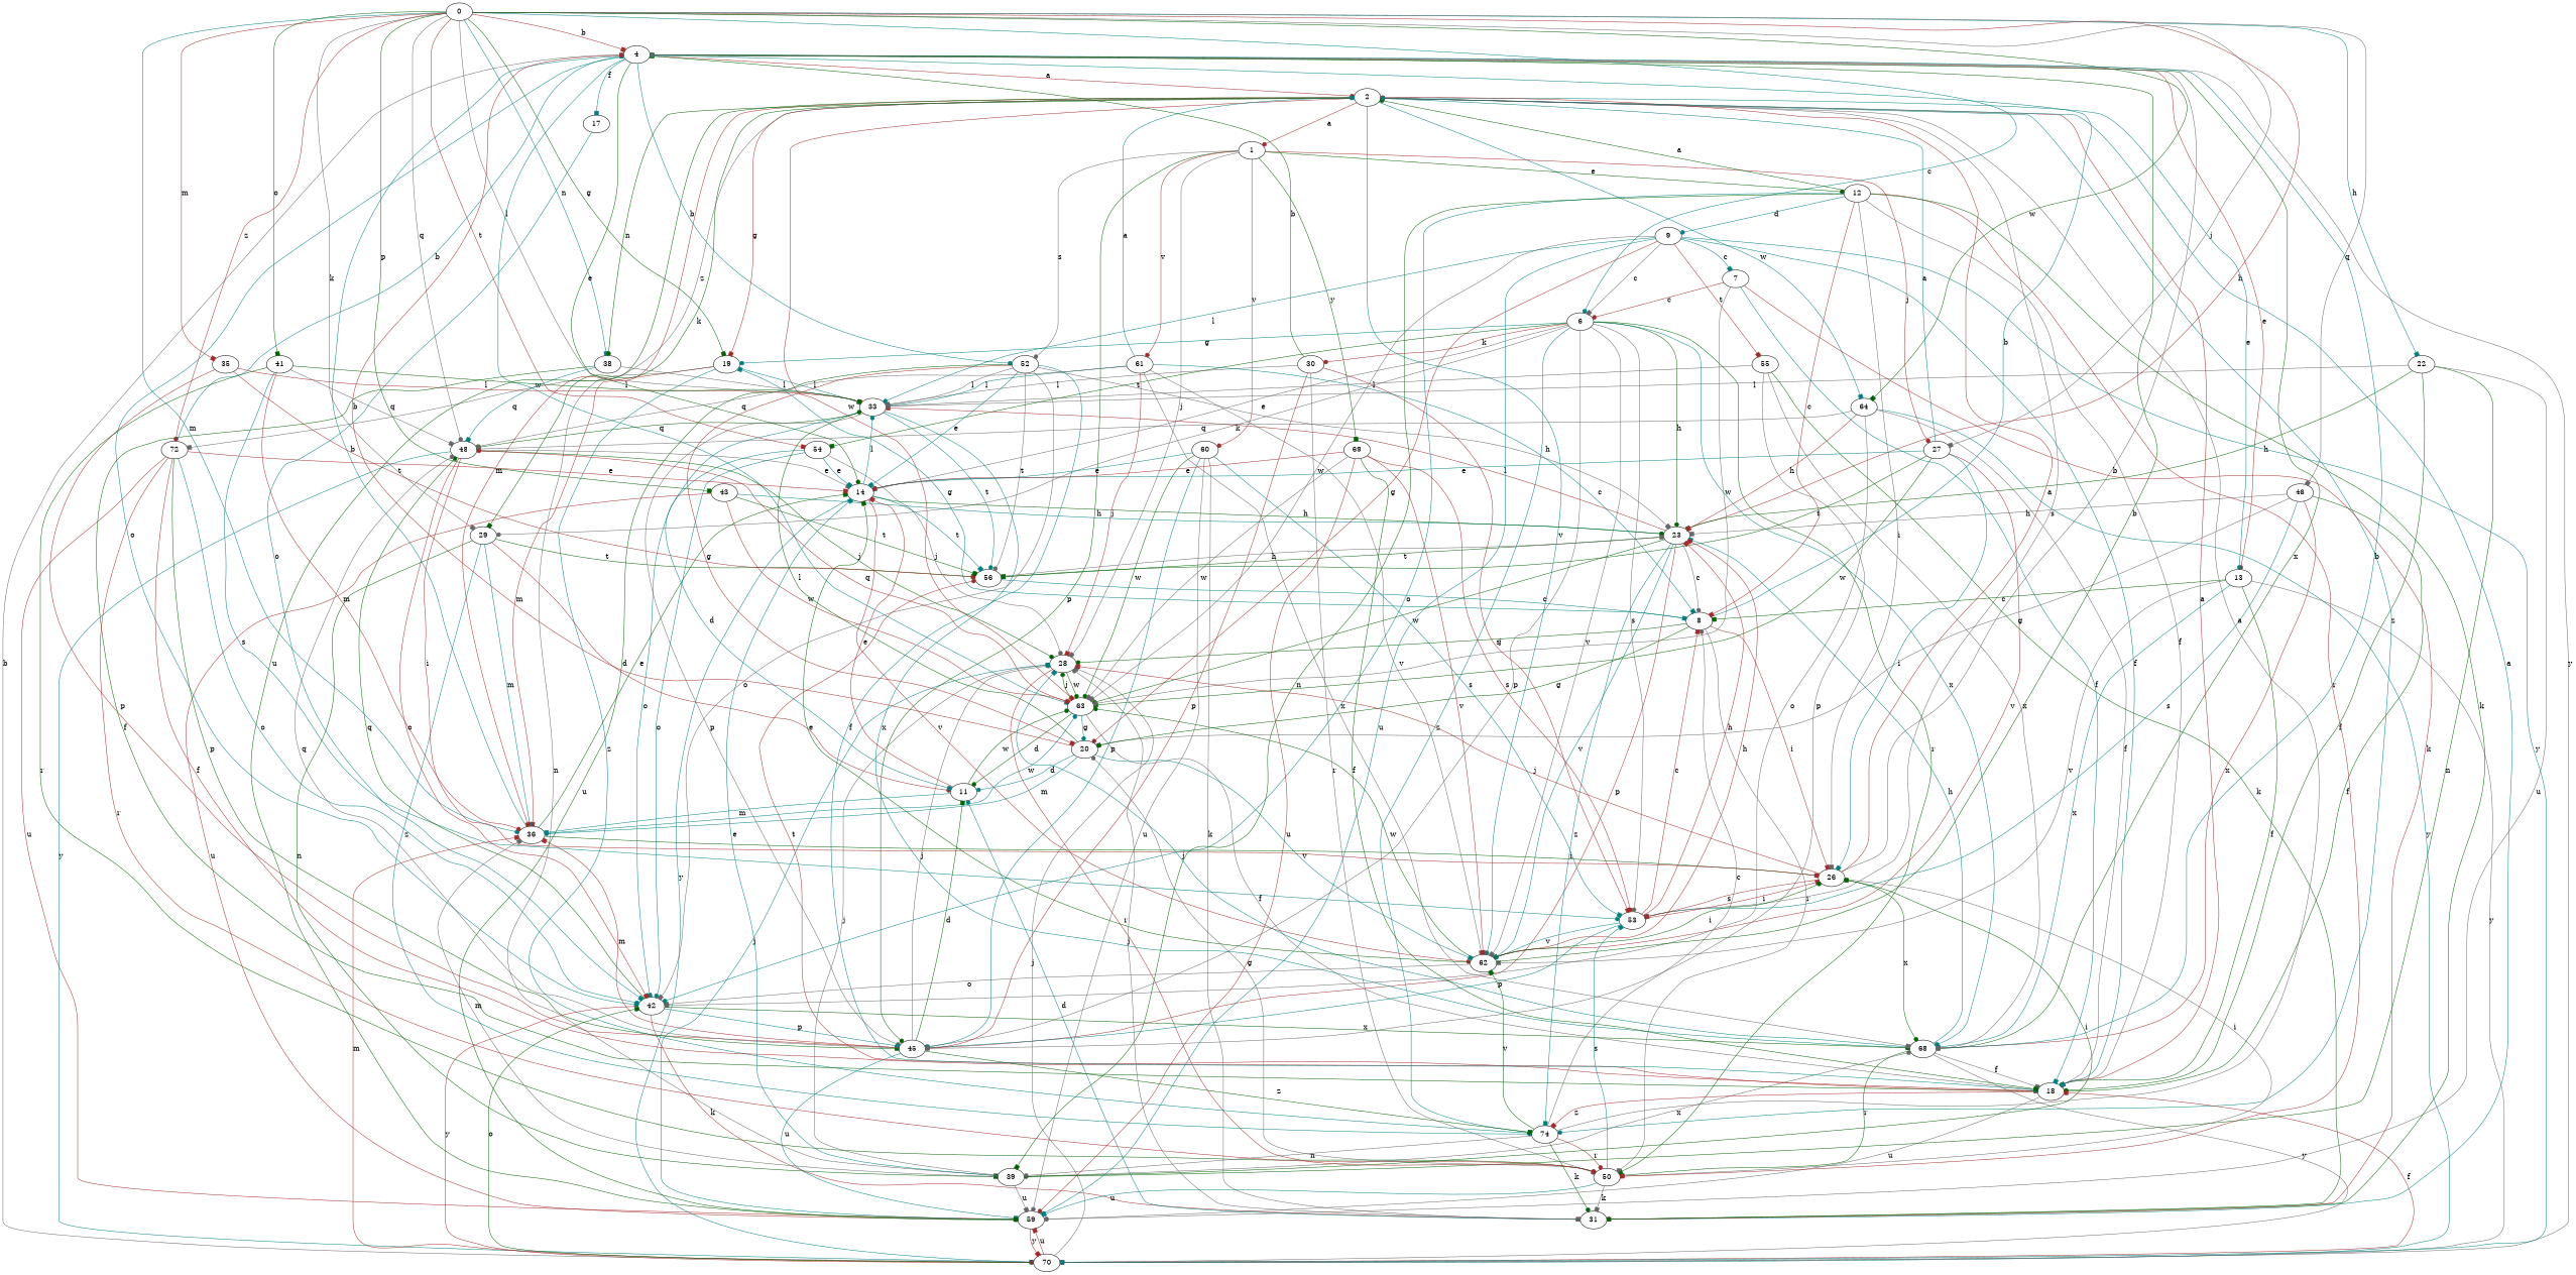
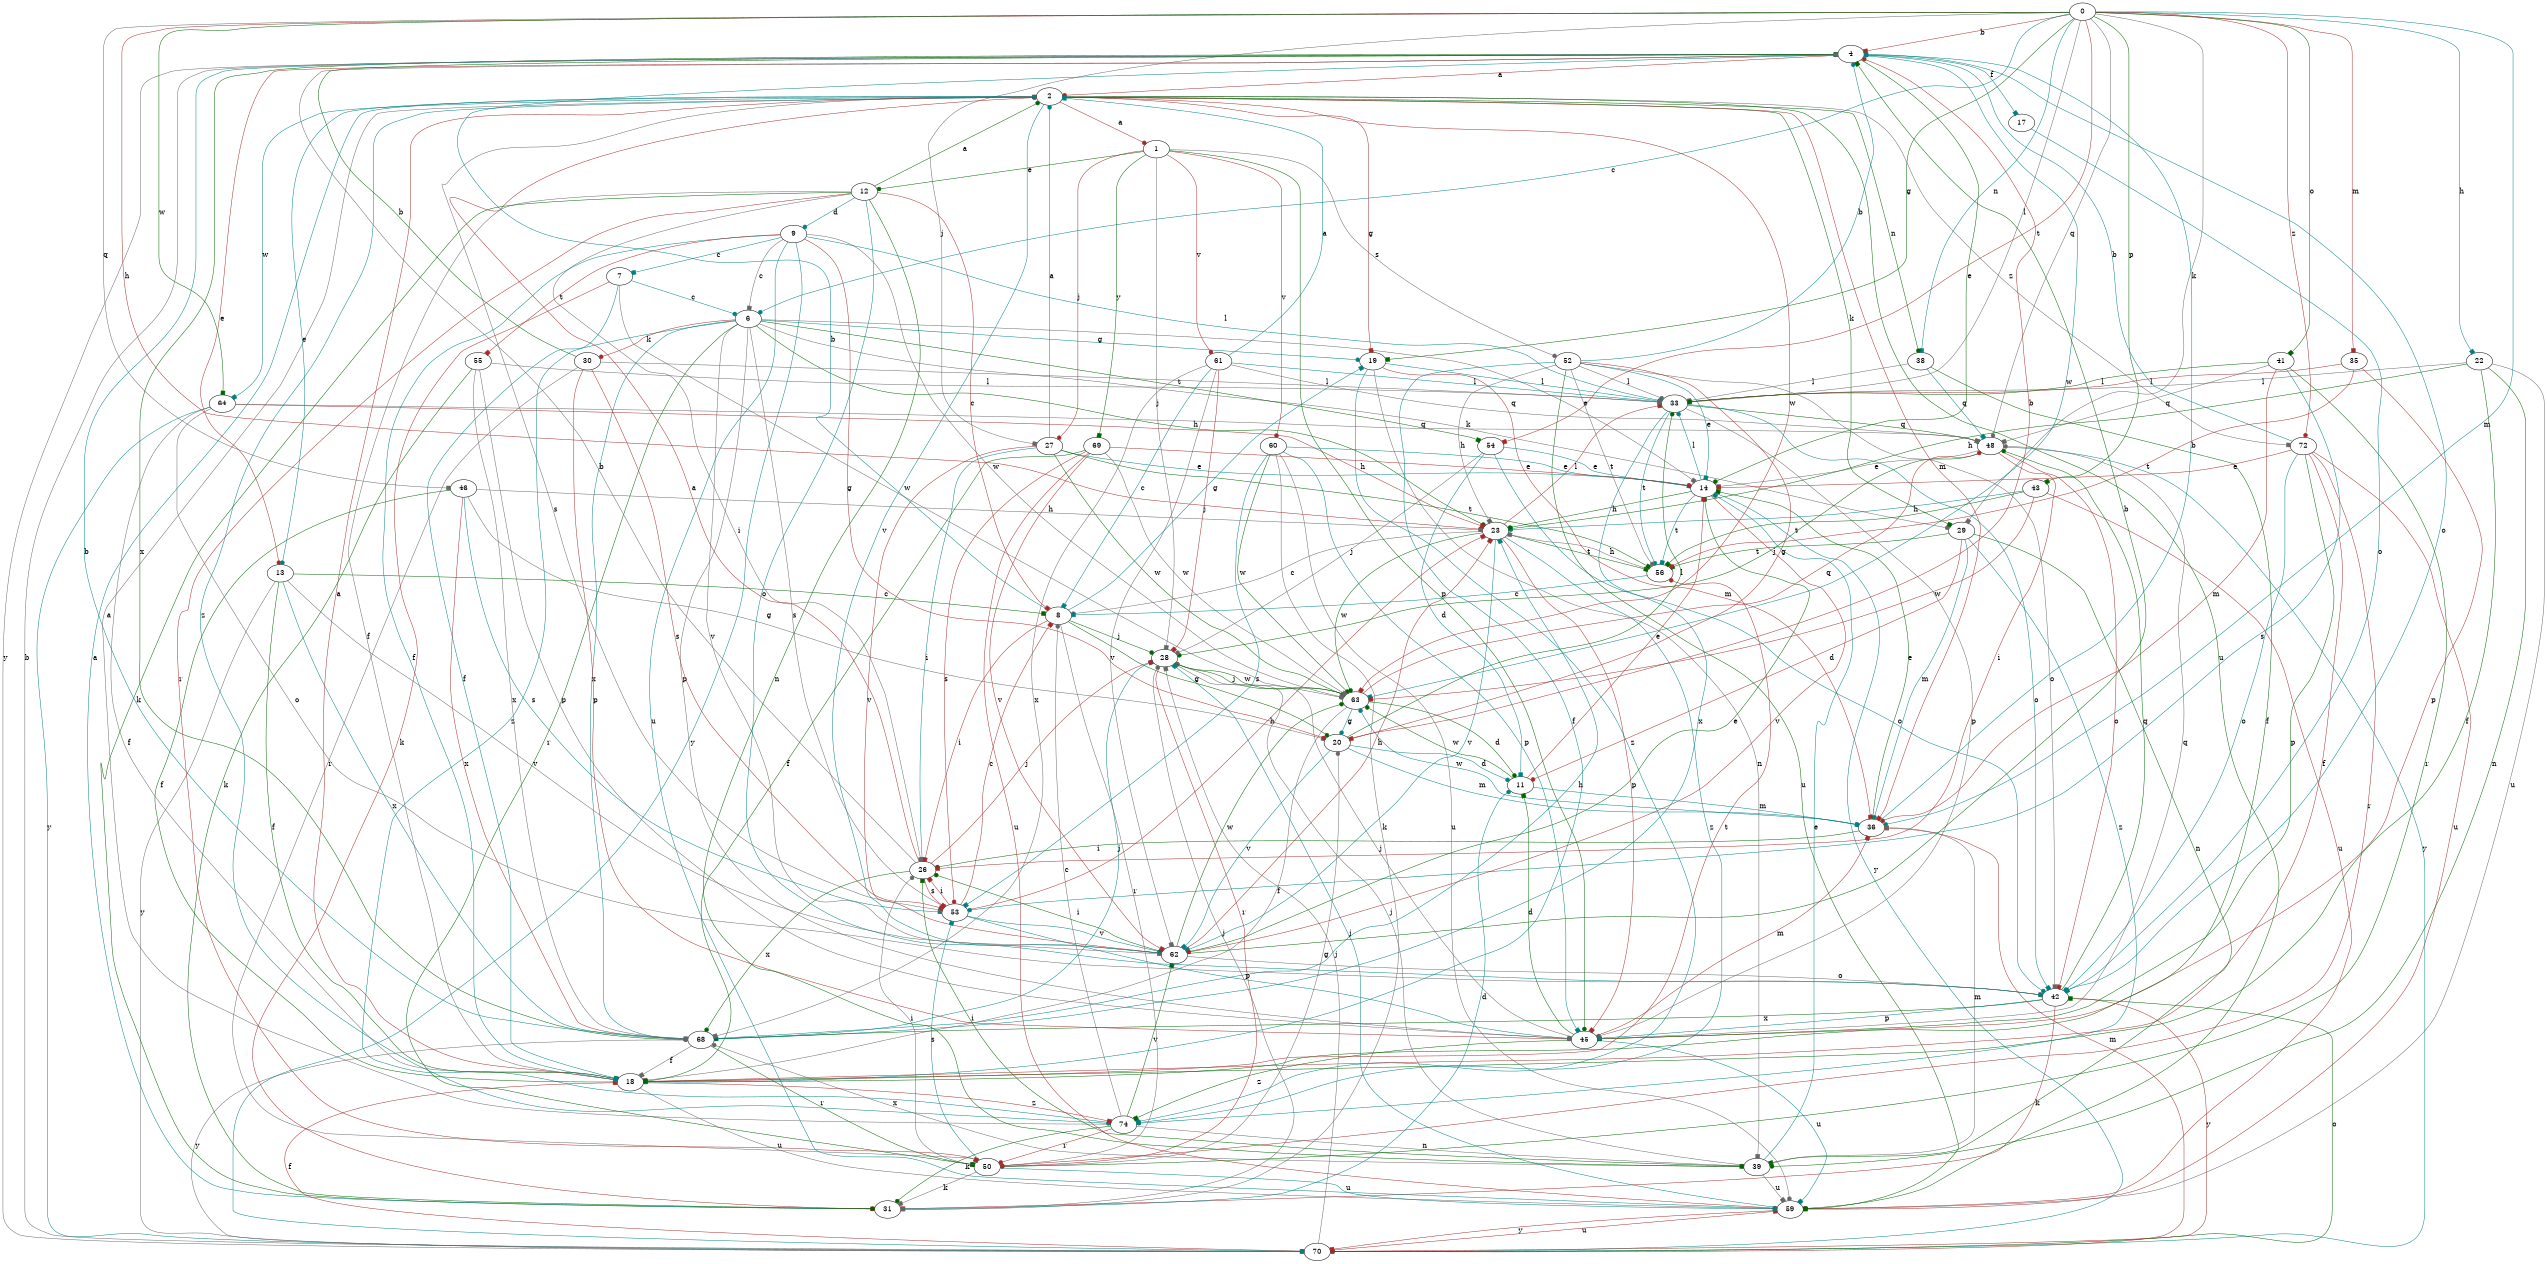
  strict digraph {
    edge [arrowhead=box color=teal]
    0
    4
    6
    19
    22
    23
    27
    29
    33
    35
    36
    38
    41
    43
    46
    48
    54
    64
    72
    2
    13
    n22 [label=63]
    14
    17
    42
    68
    70
    45
    53
    62
    74
    30
    50
    39
    59
    18
    8
    56
    26
    11
    20
    28
    1
    12
    52
    60
    61
    69
    31
    9
    7
    55
    0 -> 4 [color=brown label=b]
    0 -> 6 [arrowhead=dot label=c]
    0 -> 19 [color=darkgreen label=g]
    0 -> 22 [label=h]
    0 -> 23 [arrowhead=dot color=brown label=h]
    0 -> 27 [color=gray40 label=j]
    0 -> 29 [color=gray40 label=k]
    0 -> 33 [color=gray40 label=l]
    0 -> 35 [color=brown label=m]
    0 -> 36 [arrowhead=dot label=m]
    0 -> 38 [label=n]
    0 -> 41 [color=darkgreen label=o]
    0 -> 43 [color=darkgreen label=p]
    0 -> 46 [color=gray40 label=q]
    0 -> 48 [arrowhead=dot color=gray40 label=q]
    0 -> 54 [color=brown label=t]
    0 -> 64 [color=darkgreen label=w]
    0 -> 72 [arrowhead=dot color=brown label=z]
    4 -> 2 [arrowhead=dot color=brown label=a]
    4 -> 13 [arrowhead=dot color=brown label=e]
    4 -> n22 [label=w]
    4 -> 14 [arrowhead=dot color=darkgreen label=e]
    4 -> 17 [label=f]
    4 -> 42 [label=o]
    4 -> 68 [arrowhead=dot color=darkgreen label=x]
    4 -> 70 [color=gray40 label=y]
    6 -> 19 [arrowhead=dot label=g]
    6 -> 23 [arrowhead=dot color=darkgreen label=h]
    6 -> 29 [arrowhead=dot color=gray40 label=k]
    6 -> 54 [color=darkgreen label=t]
    6 -> 14 [color=gray40 label=e]
    6 -> 68 [arrowhead=dot label=x]
    6 -> 45 [arrowhead=dot color=gray40 label=p]
    6 -> 53 [arrowhead=dot color=gray40 label=s]
    6 -> 62 [color=gray40 label=v]
    6 -> 74 [label=z]
    6 -> 30 [arrowhead=dot color=brown label=k]
    6 -> 50 [color=darkgreen label=r]
    19 -> 33 [label=l]
    19 -> 36 [color=brown label=m]
    19 -> 74 [arrowhead=dot label=z]
    19 -> 39 [color=gray40 label=n]
    22 -> 23 [color=darkgreen label=h]
    22 -> 33 [arrowhead=dot color=gray40 label=l]
    22 -> 39 [arrowhead=dot color=darkgreen label=n]
    22 -> 59 [arrowhead=dot color=gray40 label=u]
    22 -> 18 [arrowhead=dot color=darkgreen label=f]
    23 -> 33 [color=brown label=l]
    23 -> n22 [arrowhead=dot color=darkgreen label=w]
    23 -> 45 [color=brown label=p]
    23 -> 62 [label=v]
    23 -> 74 [label=z]
    23 -> 8 [arrowhead=dot color=gray40 label=c]
    23 -> 56 [color=darkgreen label=t]
    27 -> 2 [arrowhead=dot label=a]
    27 -> n22 [color=darkgreen label=w]
    27 -> 14 [arrowhead=dot label=e]
    27 -> 62 [arrowhead=dot color=brown label=v]
    27 -> 56 [color=darkgreen label=t]
    27 -> 26 [label=i]
    29 -> 36 [arrowhead=dot label=m]
    29 -> 74 [arrowhead=dot label=z]
    29 -> 39 [color=darkgreen label=n]
    29 -> 56 [color=darkgreen label=t]
    29 -> 11 [arrowhead=dot color=brown label=d]
    33 -> 48 [color=darkgreen label=q]
    33 -> 42 [label=o]
    33 -> 68 [label=x]
    33 -> 45 [arrowhead=dot color=gray40 label=p]
    33 -> 56 [arrowhead=dot label=t]
    35 -> 33 [color=brown label=l]
    35 -> 45 [color=brown label=p]
    35 -> 56 [arrowhead=dot color=brown label=t]
    36 -> 4 [label=b]
    36 -> n22 [arrowhead=dot label=w]
    36 -> 14 [color=darkgreen label=e]
    36 -> 26 [arrowhead=dot color=darkgreen label=i]
    38 -> 33 [color=gray40 label=l]
    38 -> 48 [label=q]
    38 -> 18 [arrowhead=dot color=darkgreen label=f]
    41 -> 33 [arrowhead=dot color=darkgreen label=l]
    41 -> 36 [arrowhead=dot color=brown label=m]
    41 -> 48 [color=gray40 label=q]
    41 -> 53 [arrowhead=dot label=s]
    41 -> 50 [arrowhead=dot color=darkgreen label=r]
    43 -> 23 [arrowhead=dot label=h]
    43 -> n22 [color=brown label=w]
    43 -> 59 [color=brown label=u]
    43 -> 56 [color=darkgreen label=t]
    46 -> 23 [color=gray40 label=h]
    46 -> 68 [arrowhead=dot color=brown label=x]
    46 -> 53 [label=s]
    46 -> 18 [arrowhead=dot color=darkgreen label=f]
    46 -> 20 [color=gray40 label=g]
    48 -> 14 [color=gray40 label=e]
    48 -> 42 [color=brown label=o]
    48 -> 70 [arrowhead=dot label=y]
    48 -> 26 [color=brown label=i]
    48 -> 28 [arrowhead=dot color=darkgreen label=j]
    54 -> 14 [label=e]
    54 -> 42 [arrowhead=dot label=o]
    54 -> 11 [label=d]
    54 -> 28 [arrowhead=dot color=gray40 label=j]
    64 -> 23 [color=brown label=h]
    64 -> 48 [color=gray40 label=q]
    64 -> 42 [color=gray40 label=o]
    64 -> 70 [arrowhead=dot label=y]
    64 -> 18 [color=gray40 label=f]
    72 -> 4 [arrowhead=dot label=b]
    72 -> 14 [color=brown label=e]
    72 -> 42 [arrowhead=dot label=o]
    72 -> 45 [color=darkgreen label=p]
    72 -> 50 [arrowhead=dot color=brown label=r]
    72 -> 59 [color=brown label=u]
    72 -> 18 [color=brown label=f]
    2 -> 19 [color=brown label=g]
    2 -> 29 [color=darkgreen label=k]
    2 -> 36 [color=brown label=m]
    2 -> 38 [arrowhead=dot color=darkgreen label=n]
    2 -> 64 [label=w]
    2 -> 72 [color=gray40 label=z]
    2 -> 13 [arrowhead=dot label=e]
    2 -> n22 [color=brown label=w]
    2 -> 53 [color=gray40 label=s]
    2 -> 62 [arrowhead=dot label=v]
    2 -> 74 [arrowhead=dot label=z]
    2 -> 59 [arrowhead=dot color=darkgreen label=u]
    2 -> 1 [arrowhead=dot color=brown label=a]
    13 -> 68 [label=x]
    13 -> 70 [arrowhead=dot color=gray40 label=y]
    13 -> 62 [color=gray40 label=v]
    13 -> 18 [color=darkgreen label=f]
    13 -> 8 [color=darkgreen label=c]
    n22 -> 48 [arrowhead=dot color=brown label=q]
    n22 -> 18 [color=gray40 label=f]
    n22 -> 11 [arrowhead=dot color=darkgreen label=d]
    n22 -> 20 [arrowhead=dot label=g]
    n22 -> 28 [arrowhead=dot color=darkgreen label=j]
    14 -> 23 [arrowhead=dot color=darkgreen label=h]
    14 -> 33 [arrowhead=dot label=l]
    14 -> 70 [label=y]
    14 -> 62 [arrowhead=dot color=brown label=v]
    14 -> 56 [label=t]
    17 -> 42 [label=o]
    42 -> 48 [arrowhead=dot color=darkgreen label=q]
    42 -> 68 [arrowhead=dot color=darkgreen label=x]
    42 -> 70 [arrowhead=dot color=brown label=y]
    42 -> 45 [arrowhead=dot label=p]
    42 -> 31 [color=brown label=k]
    68 -> 4 [arrowhead=dot label=b]
    68 -> 23 [label=h]
    68 -> 70 [color=gray40 label=y]
    68 -> 50 [color=darkgreen label=r]
    68 -> 18 [color=gray40 label=f]
    68 -> 28 [label=j]
    70 -> 4 [color=gray40 label=b]
    70 -> 36 [color=brown label=m]
    70 -> 42 [color=darkgreen label=o]
    70 -> 59 [color=brown label=u]
    70 -> 18 [color=brown label=f]
    70 -> 28 [color=gray40 label=j]
    45 -> 36 [color=brown label=m]
    45 -> 48 [arrowhead=dot color=gray40 label=q]
    45 -> 74 [color=darkgreen label=z]
    45 -> 59 [label=u]
    45 -> 11 [color=darkgreen label=d]
    45 -> 28 [arrowhead=dot color=gray40 label=j]
    53 -> 23 [color=brown label=h]
    53 -> 45 [arrowhead=dot label=p]
    53 -> 62 [arrowhead=dot label=v]
    53 -> 8 [color=brown label=c]
    53 -> 26 [color=brown label=i]
    62 -> 4 [color=darkgreen label=b]
    62 -> 23 [color=brown label=h]
    62 -> n22 [arrowhead=dot color=darkgreen label=w]
    62 -> 14 [color=darkgreen label=e]
    62 -> 42 [color=gray40 label=o]
    62 -> 26 [arrowhead=dot color=darkgreen label=i]
    74 -> 2 [arrowhead=dot color=gray40 label=a]
    74 -> 62 [color=darkgreen label=v]
    74 -> 50 [arrowhead=dot color=brown label=r]
    74 -> 39 [arrowhead=dot color=gray40 label=n]
    74 -> 8 [arrowhead=dot color=gray40 label=c]
    74 -> 31 [arrowhead=dot color=darkgreen label=k]
    30 -> 4 [color=darkgreen label=b]
    30 -> 33 [color=gray40 label=l]
    30 -> 45 [arrowhead=dot color=brown label=p]
    30 -> 53 [color=brown label=s]
    30 -> 50 [color=gray40 label=r]
    50 -> 53 [label=s]
    50 -> 59 [label=u]
    50 -> 26 [arrowhead=dot color=gray40 label=i]
    50 -> 20 [arrowhead=dot color=gray40 label=g]
    50 -> 31 [color=gray40 label=k]
    39 -> 36 [color=gray40 label=m]
    39 -> 14 [label=e]
    39 -> 68 [arrowhead=dot color=gray40 label=x]
    39 -> 59 [color=gray40 label=u]
    39 -> 26 [color=darkgreen label=i]
    39 -> 28 [color=gray40 label=j]
    59 -> 70 [color=brown label=y]
    59 -> 28 [label=j]
    18 -> 2 [color=brown label=a]
    18 -> 74 [color=brown label=z]
    18 -> 59 [arrowhead=dot color=gray40 label=u]
    18 -> 56 [arrowhead=dot color=brown label=t]
    8 -> 4 [arrowhead=dot label=b]
    8 -> 19 [label=g]
    8 -> 50 [arrowhead=dot color=gray40 label=r]
    8 -> 26 [color=brown label=i]
    8 -> 20 [arrowhead=dot color=darkgreen label=g]
    8 -> 28 [arrowhead=dot color=darkgreen label=j]
    56 -> 23 [color=gray40 label=h]
    56 -> 8 [label=c]
    26 -> 4 [arrowhead=dot color=gray40 label=b]
    26 -> 2 [arrowhead=dot color=brown label=a]
    26 -> 68 [arrowhead=dot color=darkgreen label=x]
    26 -> 53 [color=brown label=s]
    26 -> 28 [color=brown label=j]
    11 -> 36 [label=m]
    11 -> n22 [arrowhead=dot color=darkgreen label=w]
    11 -> 14 [color=brown label=e]
    20 -> 4 [arrowhead=dot color=brown label=b]
    20 -> 33 [arrowhead=dot color=darkgreen label=l]
    20 -> 36 [arrowhead=dot label=m]
    20 -> 62 [label=v]
    20 -> 11 [arrowhead=dot label=d]
    28 -> n22 [arrowhead=dot color=darkgreen label=w]
    28 -> 50 [arrowhead=dot color=brown label=r]
    1 -> 27 [arrowhead=dot color=brown label=j]
    1 -> 45 [arrowhead=dot color=darkgreen label=p]
    1 -> 28 [color=gray40 label=j]
    1 -> 12 [arrowhead=dot color=darkgreen label=e]
    1 -> 52 [arrowhead=dot color=gray40 label=s]
    1 -> 60 [arrowhead=dot color=brown label=v]
    1 -> 61 [arrowhead=dot color=brown label=v]
    1 -> 69 [color=darkgreen label=y]
    12 -> 2 [arrowhead=dot color=darkgreen label=a]
    12 -> 42 [arrowhead=dot label=o]
    12 -> 50 [color=brown label=r]
    12 -> 39 [color=darkgreen label=n]
    12 -> 18 [color=gray40 label=f]
    12 -> 8 [color=brown label=c]
    12 -> 26 [color=gray40 label=i]
    12 -> 31 [arrowhead=dot color=darkgreen label=k]
    12 -> 9 [arrowhead=dot label=d]
-   4 -> 52 [arrowhead=dot label=b]
+   52 -> 4 [arrowhead=dot label=b]
    52 -> 23 [color=gray40 label=h]
    52 -> 33 [arrowhead=dot color=gray40 label=l]
    52 -> 14 [label=e]
    52 -> 42 [color=gray40 label=o]
    52 -> 59 [color=darkgreen label=u]
    52 -> 18 [label=f]
    52 -> 56 [arrowhead=dot color=gray40 label=t]
    52 -> 20 [color=brown label=g]
    60 -> n22 [arrowhead=dot color=darkgreen label=w]
    60 -> 14 [arrowhead=dot label=e]
    60 -> 45 [label=p]
    60 -> 53 [label=s]
    60 -> 59 [arrowhead=dot color=gray40 label=u]
    60 -> 31 [color=gray40 label=k]
    61 -> 33 [arrowhead=dot label=l]
    61 -> 48 [arrowhead=dot color=gray40 label=q]
    61 -> 2 [label=a]
    61 -> 68 [color=gray40 label=x]
    61 -> 62 [color=gray40 label=v]
    61 -> 8 [label=c]
    61 -> 28 [color=brown label=j]
    69 -> n22 [color=gray40 label=w]
    69 -> 14 [arrowhead=dot color=brown label=e]
    69 -> 53 [arrowhead=dot color=brown label=s]
    69 -> 62 [color=brown label=v]
    69 -> 59 [arrowhead=dot color=brown label=u]
    69 -> 18 [color=darkgreen label=f]
    31 -> 2 [arrowhead=dot label=a]
    31 -> 11 [arrowhead=dot label=d]
    31 -> 28 [arrowhead=dot color=gray40 label=j]
    9 -> 6 [color=gray40 label=c]
    9 -> 33 [arrowhead=dot label=l]
    9 -> n22 [color=gray40 label=w]
    9 -> 70 [arrowhead=dot label=y]
    9 -> 59 [arrowhead=dot label=u]
    9 -> 18 [label=f]
    9 -> 20 [arrowhead=dot color=brown label=g]
    9 -> 7 [label=c]
    9 -> 55 [color=brown label=t]
-   7 -> 6 [arrowhead=dot color=brown label=c]
+   7 -> 6 [arrowhead=dot label=c]
    7 -> n22 [arrowhead=dot color=gray40 label=w]
    7 -> 18 [label=f]
    7 -> 31 [color=brown label=k]
    55 -> 33 [color=gray40 label=l]
    55 -> 68 [color=gray40 label=x]
    55 -> 45 [color=gray40 label=p]
    55 -> 31 [arrowhead=dot color=darkgreen label=k]
  }
